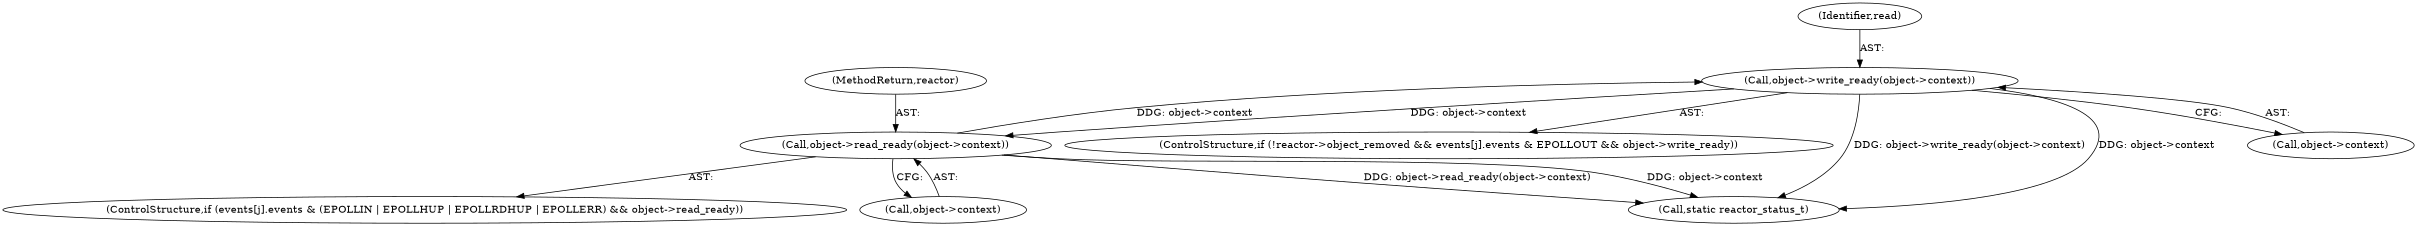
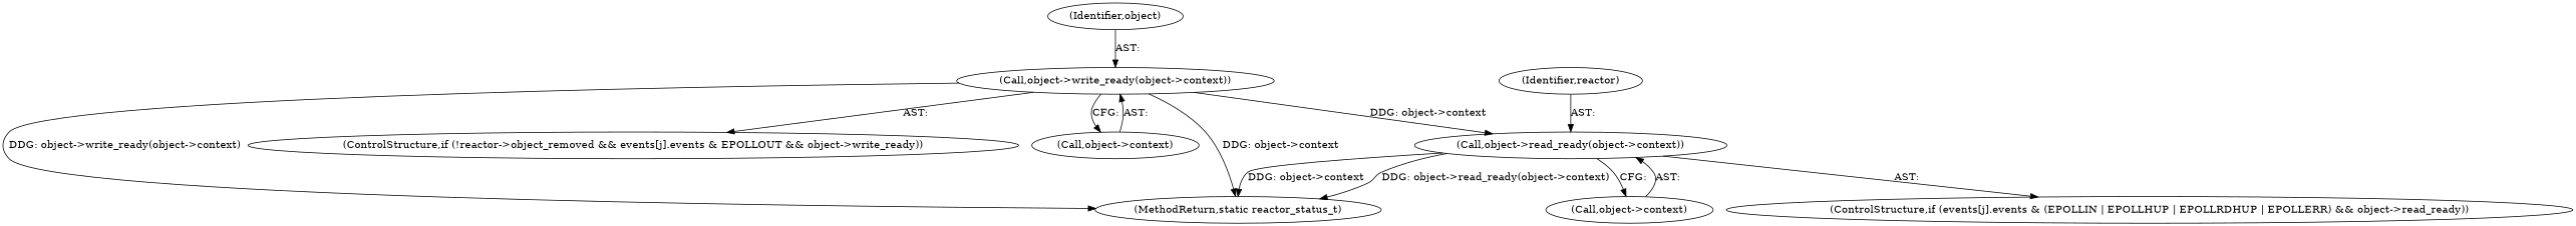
  digraph {
    n1 [label="(Call,object->write_ready(object->context))"]
    n2 [label="(Call,object->read_ready(object->context))"]
    n3 [label="(ControlStructure,if (!reactor->object_removed && events[j].events & EPOLLOUT && object->write_ready))"]
-   n4 [label="(Call,static reactor_status_t)"]
+   n4 [label="(MethodReturn,static reactor_status_t)"]
    n5 [label="(Call,object->context)"]
    n6 [label="(ControlStructure,if (events[j].events & (EPOLLIN | EPOLLHUP | EPOLLRDHUP | EPOLLERR) && object->read_ready))"]
    n7 [label="(Call,object->context)"]
-   n8 [label="(MethodReturn,reactor)"]
-   n9 [label="(Identifier,read)"]
+   n8 [label="(Identifier,reactor)"]
+   n9 [label="(Identifier,object)"]
    n1 -> n2 [label="DDG: object->context"]
    n1 -> n3 [label="AST: "]
    n1 -> n4 [label="DDG: object->write_ready(object->context)"]
    n1 -> n4 [label="DDG: object->context"]
    n1 -> n5 [label="CFG: "]
-   n2 -> n1 [label="DDG: object->context"]
    n2 -> n4 [label="DDG: object->read_ready(object->context)"]
    n2 -> n4 [label="DDG: object->context"]
    n2 -> n6 [label="AST: "]
    n2 -> n7 [label="CFG: "]
    n5 -> n1 [label="AST: "]
    n7 -> n2 [label="AST: "]
    n8 -> n2 [label="AST: "]
    n9 -> n1 [label="AST: "]
  }
